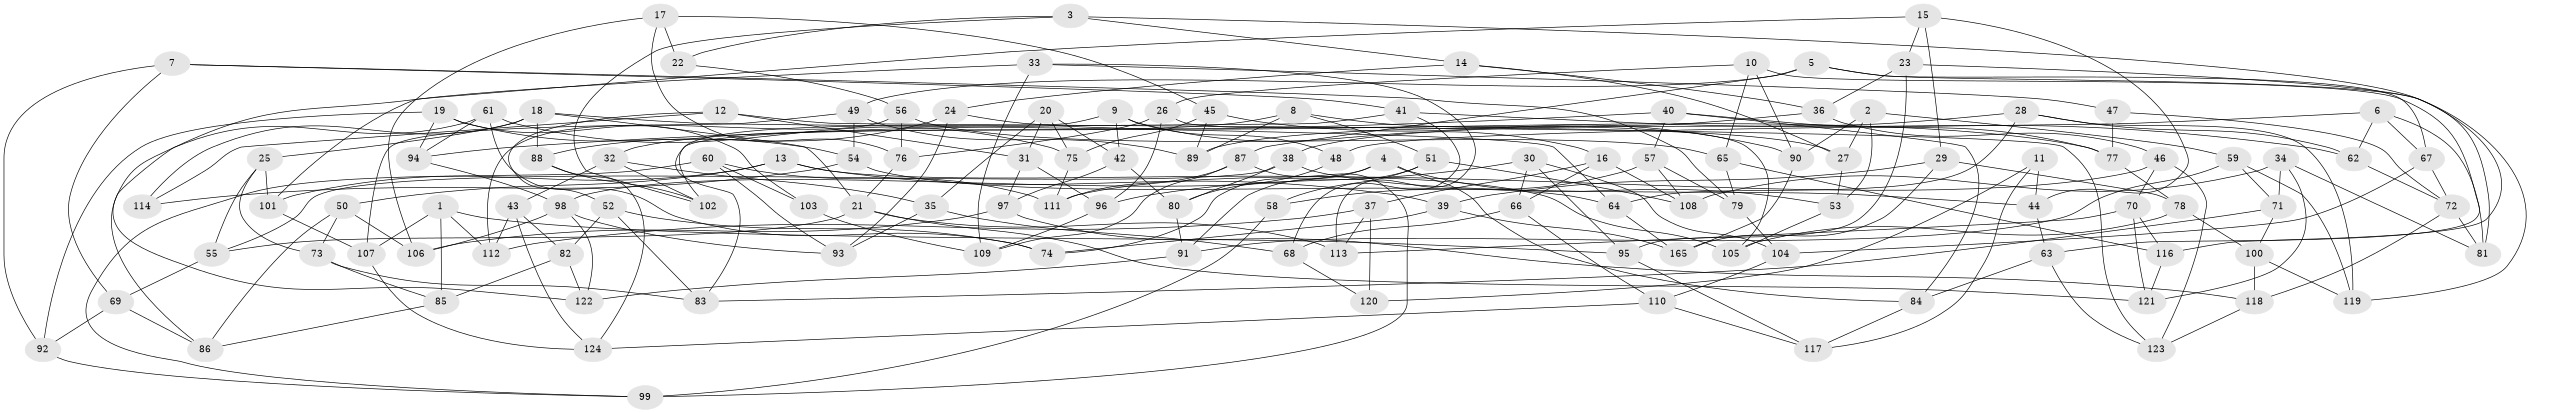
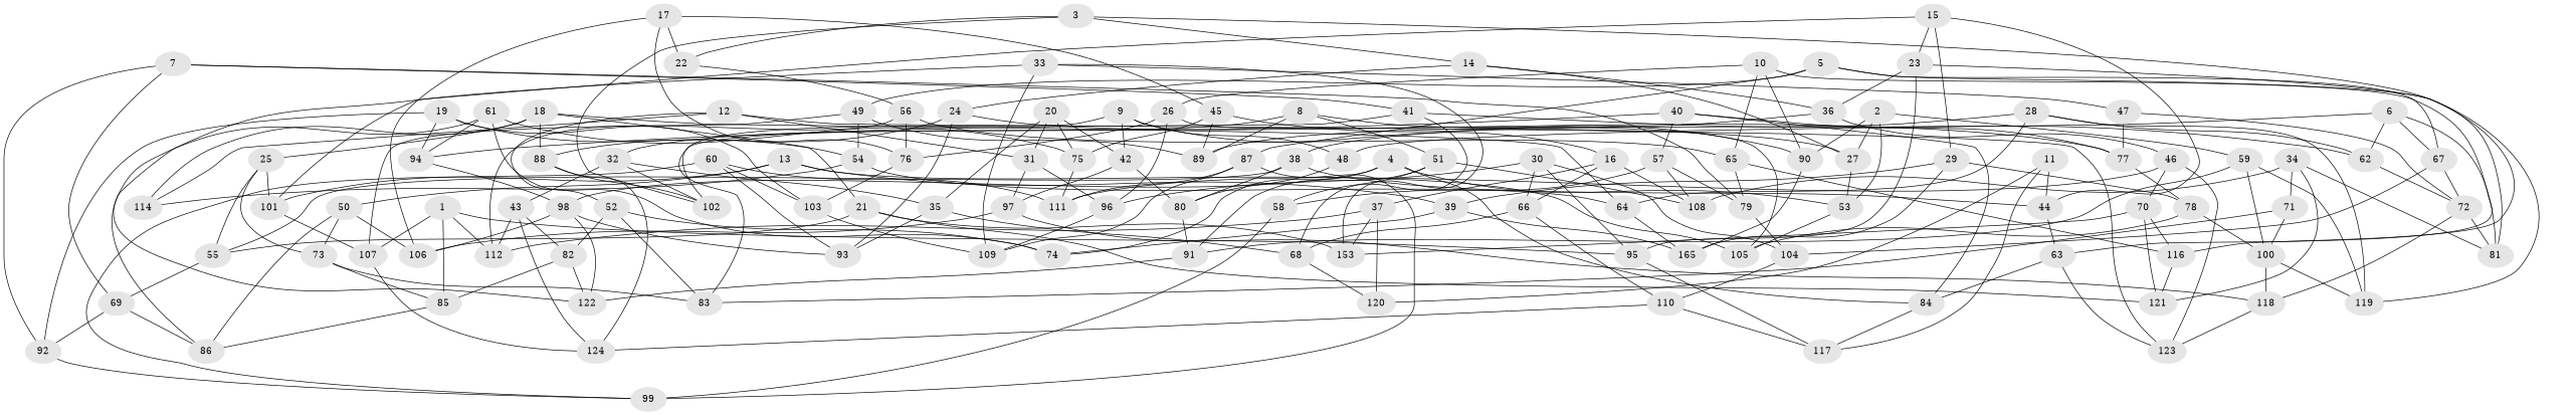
  graph {
    node [color=gray90 style=filled]
    1
    85
    95
    107
    112
    86
    117
    124
    2
    27
    53
    59
    90
    105
    119
    71
    91
    n18 [label=165]
    3
    14
    22
    102
    116
    24
    36
    56
    121
    4
    74
    84
    98
    106
    93
    122
    5
    49
    67
    87
    89
    54
    104
    72
    109
    111
    99
    6
    48
    62
    81
    80
    7
    41
    69
    79
    92
    68
    8
    32
    51
    35
    43
    108
    58
    9
    16
    42
    83
    37
    66
    97
    10
    26
    63
    65
    76
    96
    123
    11
    44
    120
    12
    114
    31
    52
    82
    13
    39
    50
    101
    73
    88
    77
    46
    15
    23
    29
    78
-   113
+   113 [label=153]
    110
    17
    45
    75
    103
    18
    21
    25
    64
    55
    19
    94
    20
    28
    38
    100
    30
    118
    33
    47
    34
    70
    40
    57
    60
    61
    1 -- 85
    1 -- 95
    1 -- 107
    1 -- 112
    85 -- 86
    95 -- 117
    107 -- 124
    2 -- 27
    2 -- 53
    2 -- 59
    2 -- 90
    27 -- 53
    53 -- 105
    59 -- 119
-   59 -- 71
+   59 -- 100
    59 -- 91
    90 -- n18
    71 -- 83
    71 -- 100
    91 -- 122
    3 -- 14
    3 -- 22
    3 -- 102
    3 -- 116
    14 -- 27
    14 -- 24
    14 -- 36
    22 -- 56
    116 -- 121
    24 -- 93
    24 -- 88
    24 -- 77
    36 -- 89
    36 -- 46
    56 -- 112
    56 -- 65
    56 -- 76
    4 -- 53
    4 -- 74
    4 -- 84
    4 -- 98
    84 -- 117
    98 -- 106
    98 -- 93
    98 -- 122
    5 -- 119
    5 -- 49
    5 -- 67
    5 -- 87
    49 -- 107
    49 -- 89
    49 -- 54
    67 -- 104
    67 -- 72
    87 -- 109
    87 -- 111
    87 -- 99
    54 -- 114
    54 -- 64
    104 -- 110
    72 -- 81
    72 -- 118
    6 -- 67
    6 -- 48
    6 -- 62
    6 -- 81
    48 -- 80
    62 -- 72
    80 -- 91
    7 -- 41
    7 -- 69
    7 -- 79
    7 -- 92
    41 -- 102
    41 -- 62
    41 -- 68
    69 -- 86
    69 -- 92
    79 -- 104
    92 -- 99
    68 -- 120
    8 -- 27
    8 -- 89
    8 -- 32
    8 -- 51
    32 -- 102
    32 -- 35
    32 -- 43
    51 -- 91
    51 -- 108
    51 -- 58
    35 -- 93
    35 -- 68
    43 -- 112
    43 -- 124
    43 -- 82
    58 -- 99
    9 -- 48
    9 -- 16
    9 -- 42
    9 -- 83
    16 -- 108
    16 -- 37
    16 -- 66
    42 -- 80
    42 -- 97
    37 -- 112
    37 -- 120
    37 -- 113
    66 -- 68
    66 -- 110
    97 -- 106
    97 -- 118
    10 -- 90
    10 -- 26
    10 -- 63
    10 -- 65
    26 -- 105
    26 -- 76
    26 -- 96
    63 -- 84
    63 -- 123
    65 -- 116
    65 -- 79
-   76 -- 21
+   76 -- 103
    96 -- 109
    11 -- 117
    11 -- 44
    11 -- 120
    44 -- 63
    12 -- 123
    12 -- 114
    12 -- 31
    12 -- 52
    31 -- 97
    31 -- 96
    52 -- 74
    52 -- 83
    52 -- 82
    82 -- 85
    82 -- 122
    13 -- 105
    13 -- 39
    13 -- 50
    13 -- 101
    39 -- n18
    39 -- 74
    50 -- 86
    50 -- 106
    50 -- 73
    101 -- 107
    73 -- 85
    73 -- 83
    88 -- 124
    88 -- 102
    77 -- 78
    46 -- 111
    46 -- 123
    46 -- 70
    15 -- 44
    15 -- 101
    15 -- 23
    15 -- 29
    23 -- 95
    23 -- 36
    23 -- 81
    29 -- n18
    29 -- 39
    29 -- 78
    78 -- 105
    78 -- 100
    110 -- 117
    110 -- 124
    17 -- 22
    17 -- 106
    17 -- 76
    17 -- 45
    45 -- 90
    45 -- 89
    45 -- 75
    75 -- 111
    103 -- 109
    18 -- 114
    18 -- 88
    18 -- 21
    18 -- 25
    18 -- 64
    21 -- 121
    21 -- 113
    21 -- 55
    25 -- 101
    25 -- 73
    25 -- 55
    64 -- n18
    55 -- 69
    19 -- 54
    19 -- 92
    19 -- 103
    19 -- 94
    94 -- 98
    20 -- 35
    20 -- 42
    20 -- 31
    20 -- 75
    28 -- 119
    28 -- 62
    28 -- 64
    28 -- 38
    38 -- 80
    38 -- 44
    38 -- 55
    100 -- 119
    100 -- 118
    30 -- 95
    30 -- 104
    30 -- 66
    30 -- 96
    118 -- 123
    33 -- 122
    33 -- 109
    33 -- 113
    33 -- 47
    47 -- 72
    47 -- 77
    34 -- 71
    34 -- 121
    34 -- 81
    34 -- 108
    70 -- 116
    70 -- 121
    70 -- 113
    40 -- 84
    40 -- 77
    40 -- 94
    40 -- 57
    57 -- 79
    57 -- 108
    57 -- 58
    60 -- 93
    60 -- 111
    60 -- 99
    60 -- 103
    61 -- 86
    61 -- 74
    61 -- 75
    61 -- 94
  }
